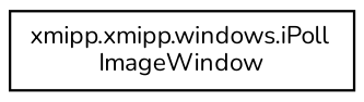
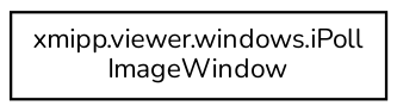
  digraph {
    rankdir=LR
    fontname=Nunito
-   n1 [color=black fillcolor=white fontname=Nunito fontsize=10 height=0.2 label="xmipp.xmipp.windows.iPoll\lImageWindow" shape=record style=filled width=0.4]
+   n1 [color=black fillcolor=white fontname=Nunito fontsize=10 height=0.2 label="xmipp.viewer.windows.iPoll\lImageWindow" shape=record style=filled width=0.4]
  }
